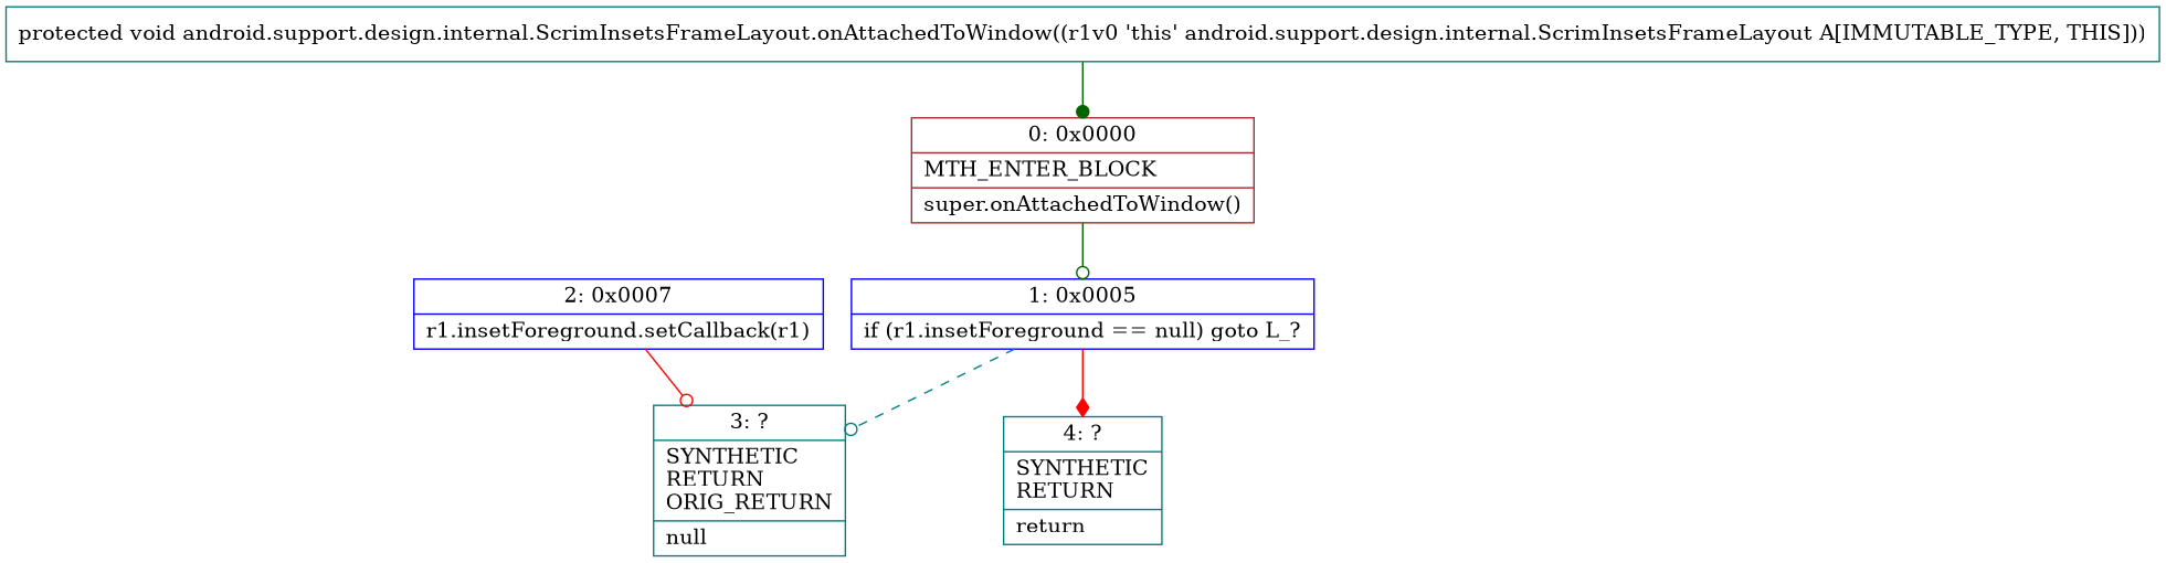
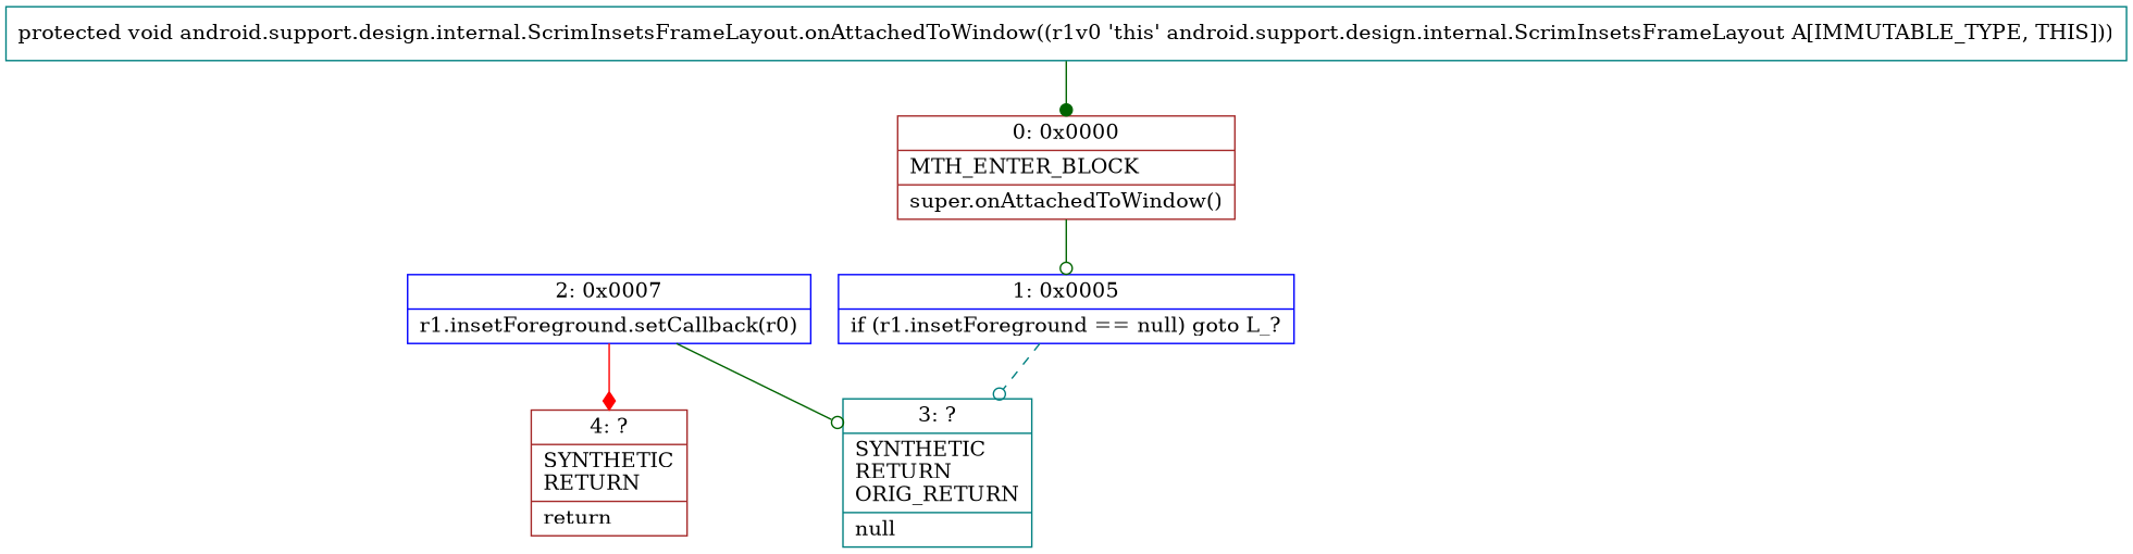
  digraph {
    node [color=brown shape=record]
    edge [arrowhead=odot color=darkgreen]
    n1 [label="{0\:\ 0x0000|MTH_ENTER_BLOCK\l|super.onAttachedToWindow()\l}"]
    n2 [color=blue label="{1\:\ 0x0005|if (r1.insetForeground == null) goto L_?\l}"]
-   n3 [color=teal label="{4\:\ ?|SYNTHETIC\lRETURN\l|return\l}"]
+   n3 [label="{4\:\ ?|SYNTHETIC\lRETURN\l|return\l}"]
    n4 [color=teal label="{3\:\ ?|SYNTHETIC\lRETURN\lORIG_RETURN\l|null\l}"]
-   n5 [color=blue label="{2\:\ 0x0007|r1.insetForeground.setCallback(r1)\l}"]
+   n5 [color=blue label="{2\:\ 0x0007|r1.insetForeground.setCallback(r0)\l}"]
    n6 [color=teal label="{protected void android.support.design.internal.ScrimInsetsFrameLayout.onAttachedToWindow((r1v0 'this' android.support.design.internal.ScrimInsetsFrameLayout A[IMMUTABLE_TYPE, THIS])) }"]
    n1 -> n2
-   n2 -> n3 [arrowhead=diamond color=red]
+   n5 -> n3 [arrowhead=diamond color=red]
    n2 -> n4 [color=teal style=dashed]
-   n5 -> n4 [color=red]
+   n5 -> n4
    n6 -> n1 [arrowhead=dot]
  }
